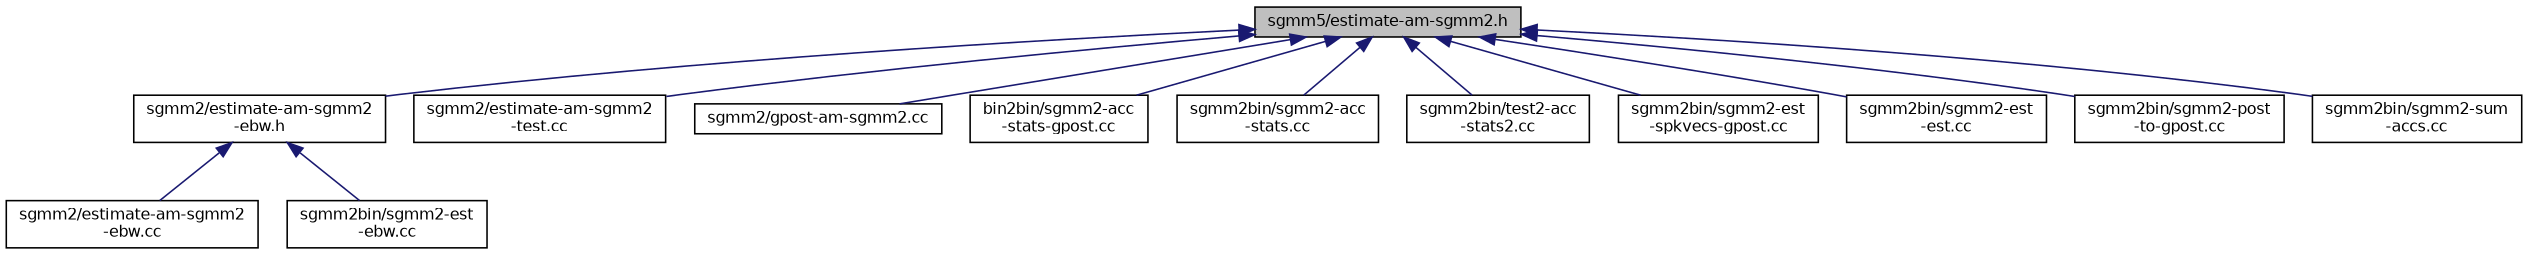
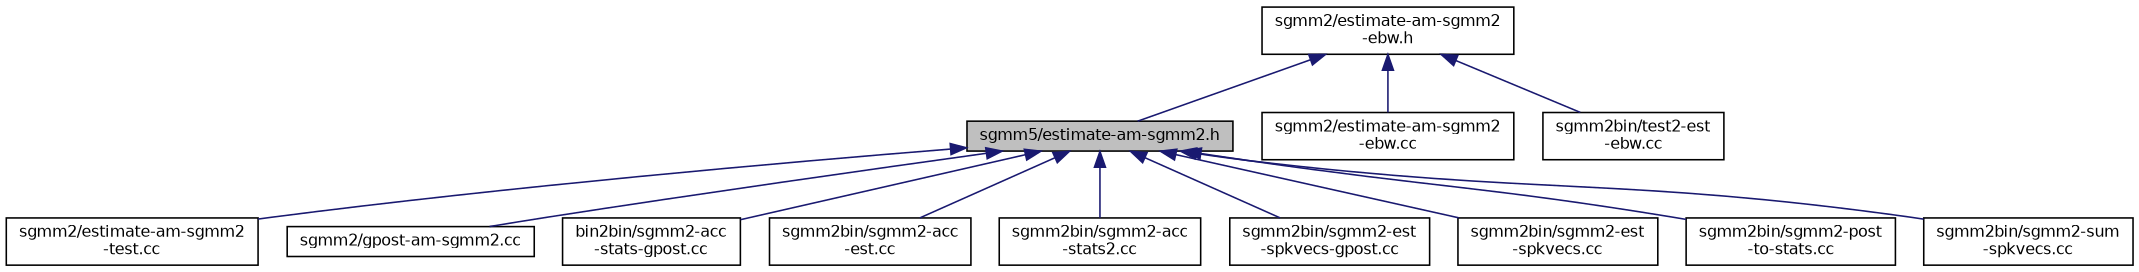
  digraph {
    node [color=black fillcolor=white fontname=Helvetica fontsize=10 shape=record style=filled]
    edge [color=midnightblue dir=back fontname=Helvetica fontsize=10 labelfontname=Helvetica labelfontsize=10 style=solid]
    n1 [fillcolor=grey75 fontcolor=black height=0.2 label="sgmm5/estimate-am-sgmm2.h" width=0.4]
    n2 [height=0.2 label="sgmm2/estimate-am-sgmm2\l-ebw.h" width=0.4]
    n3 [height=0.2 label="sgmm2/estimate-am-sgmm2\l-test.cc" width=0.4]
    n4 [height=0.2 label="sgmm2/gpost-am-sgmm2.cc" width=0.4]
    n5 [height=0.2 label="bin2bin/sgmm2-acc\l-stats-gpost.cc" width=0.4]
-   n6 [height=0.2 label="sgmm2bin/sgmm2-acc\l-stats.cc" width=0.4]
-   n7 [height=0.2 label="sgmm2bin/test2-acc\l-stats2.cc" width=0.4]
+   n6 [height=0.2 label="sgmm2bin/sgmm2-acc\l-est.cc" width=0.4]
+   n7 [height=0.2 label="sgmm2bin/sgmm2-acc\l-stats2.cc" width=0.4]
    n8 [height=0.2 label="sgmm2bin/sgmm2-est\l-spkvecs-gpost.cc" width=0.4]
-   n9 [height=0.2 label="sgmm2bin/sgmm2-est\l-est.cc" width=0.4]
-   n10 [height=0.2 label="sgmm2bin/sgmm2-post\l-to-gpost.cc" width=0.4]
-   n11 [height=0.2 label="sgmm2bin/sgmm2-sum\l-accs.cc" width=0.4]
+   n9 [height=0.2 label="sgmm2bin/sgmm2-est\l-spkvecs.cc" width=0.4]
+   n10 [height=0.2 label="sgmm2bin/sgmm2-post\l-to-stats.cc" width=0.4]
+   n11 [height=0.2 label="sgmm2bin/sgmm2-sum\l-spkvecs.cc" width=0.4]
    n12 [height=0.2 label="sgmm2/estimate-am-sgmm2\l-ebw.cc" width=0.4]
-   n13 [height=0.2 label="sgmm2bin/sgmm2-est\l-ebw.cc" width=0.4]
-   n1 -> n2
+   n13 [height=0.2 label="sgmm2bin/test2-est\l-ebw.cc" width=0.4]
+   n2 -> n1
    n1 -> n3
    n1 -> n4
    n1 -> n5
    n1 -> n6
    n1 -> n7
    n1 -> n8
    n1 -> n9
    n1 -> n10
    n1 -> n11
    n2 -> n12
    n2 -> n13
  }
